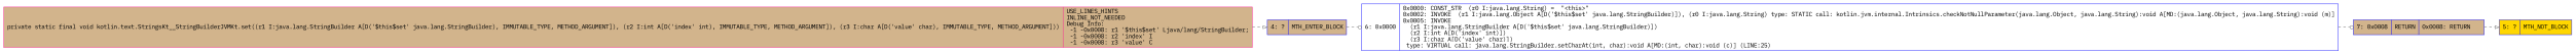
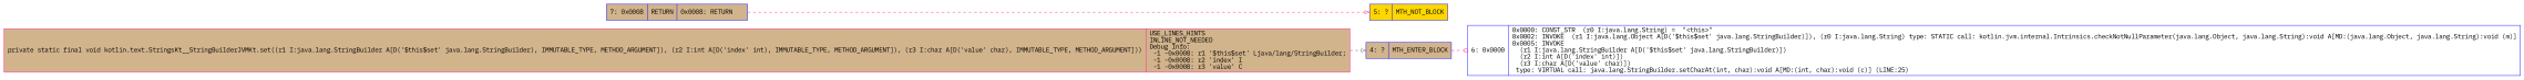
  digraph {
    fontname="IBM Plex Mono"
    rankdir=LR
    node [color=blue fillcolor=tan fontname="IBM Plex Mono" shape=record style=filled]
    edge [arrowhead=odot color=deeppink fontname="IBM Plex Mono" style=dashed]
    n1 [label="{4\:\ ?|MTH_ENTER_BLOCK\l}"]
    n2 [fillcolor=white label="{6\:\ 0x0000|0x0000: CONST_STR  (r0 I:java.lang.String) =  \"\<this\>\" \l0x0002: INVOKE  (r1 I:java.lang.Object A[D('$this$set' java.lang.StringBuilder)]), (r0 I:java.lang.String) type: STATIC call: kotlin.jvm.internal.Intrinsics.checkNotNullParameter(java.lang.Object, java.lang.String):void A[MD:(java.lang.Object, java.lang.String):void (m)]\l0x0005: INVOKE  \l  (r1 I:java.lang.StringBuilder A[D('$this$set' java.lang.StringBuilder)])\l  (r2 I:int A[D('index' int)])\l  (r3 I:char A[D('value' char)])\l type: VIRTUAL call: java.lang.StringBuilder.setCharAt(int, char):void A[MD:(int, char):void (c)] (LINE:25)\l}"]
    n3 [label="{7\:\ 0x0008|RETURN\l|0x0008: RETURN   \l}"]
    n4 [fillcolor=gold label="{5\:\ ?|MTH_NOT_BLOCK\l}"]
    n5 [color=deeppink label="{private static final void kotlin.text.StringsKt__StringBuilderJVMKt.set((r1 I:java.lang.StringBuilder A[D('$this$set' java.lang.StringBuilder), IMMUTABLE_TYPE, METHOD_ARGUMENT]), (r2 I:int A[D('index' int), IMMUTABLE_TYPE, METHOD_ARGUMENT]), (r3 I:char A[D('value' char), IMMUTABLE_TYPE, METHOD_ARGUMENT]))  | USE_LINES_HINTS\lINLINE_NOT_NEEDED\lDebug Info:\l  \-1 \-0x0008: r1 '$this$set' Ljava\/lang\/StringBuilder;\l  \-1 \-0x0008: r2 'index' I\l  \-1 \-0x0008: r3 'value' C\l}"]
-   n1 -> n2 [color=gray40]
-   n2 -> n3 [color=gray40]
-   n3 -> n4 [arrowhead=onormal color=gray40]
+   n1 -> n2
+   n3 -> n4 [arrowhead=onormal]
    n5 -> n1 [arrowhead=onormal color=gray40]
  }
